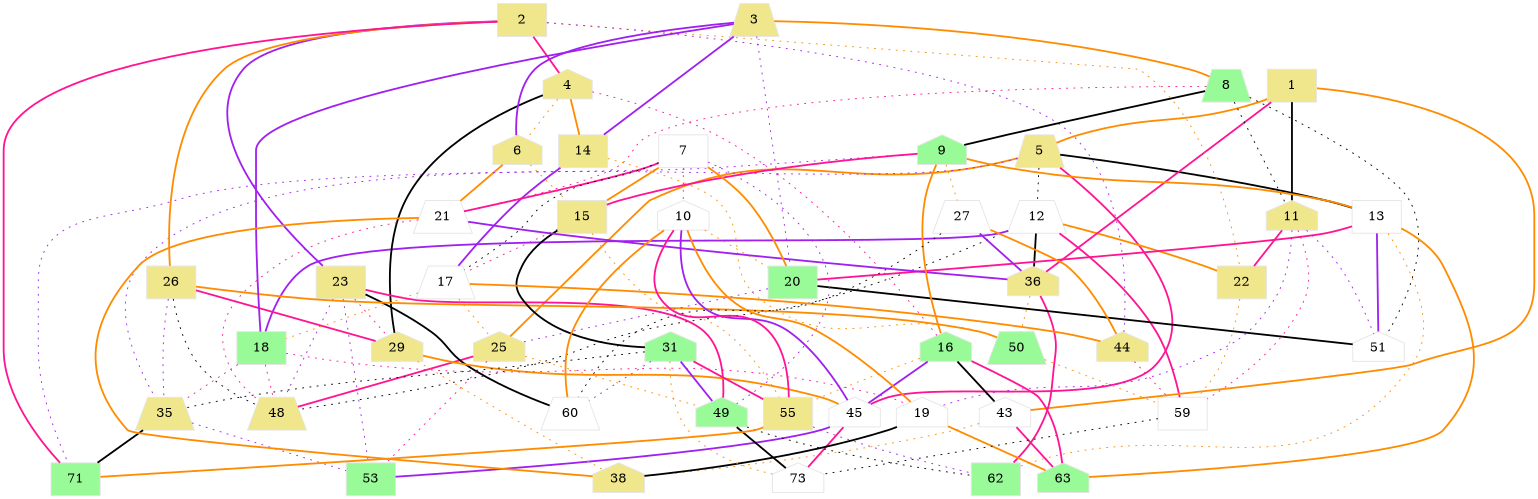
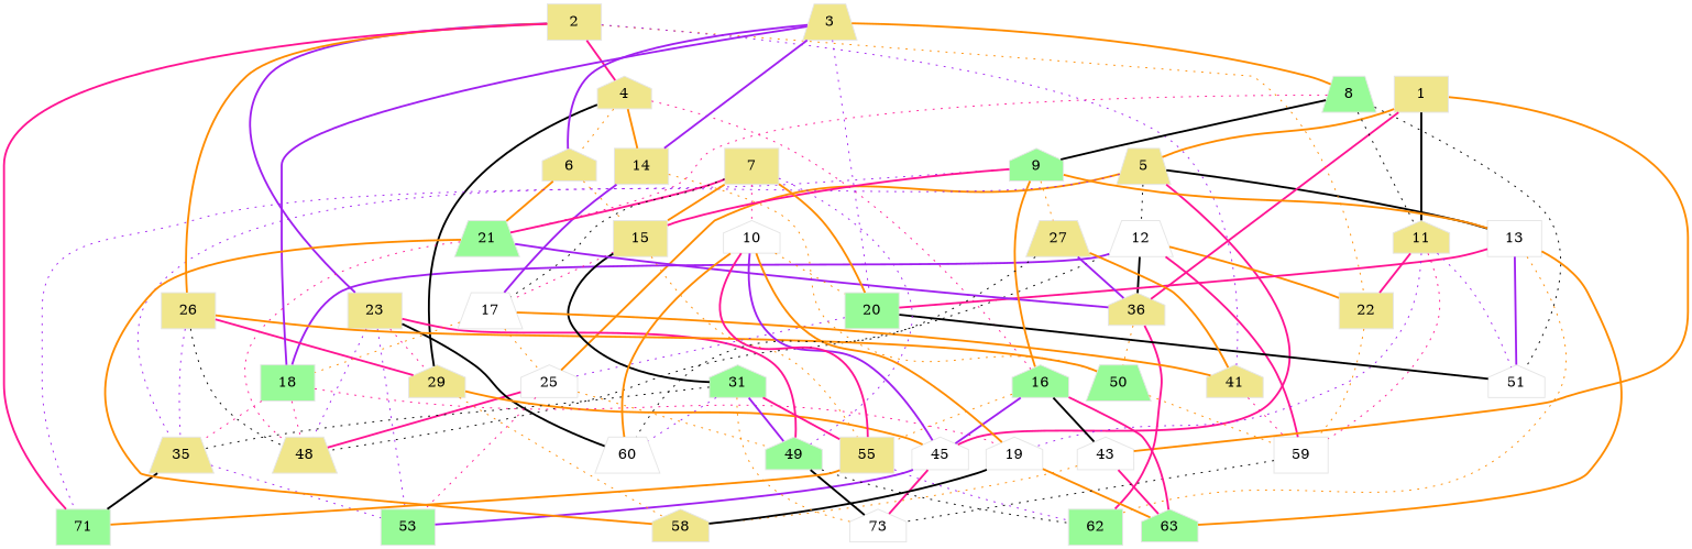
  graph {
    node [color=gray90 fillcolor=khaki shape=house style=filled]
    edge [color=darkorange style=bold]
    5 [shape=trapezium super="+24"]
    12 [fillcolor=white shape=trapezium super="+69"]
    13 [fillcolor=white shape=box super="+52"]
-   25 [super="+37"]
+   25 [fillcolor=white super="+37"]
    35 [shape=trapezium super="+56"]
    45 [fillcolor=white super="+65"]
    1 [shape=box]
    11 [super="+72"]
    36 [super="+70"]
    43 [fillcolor=white]
    22 [shape=box]
    19 [fillcolor=white super="+54"]
    51 [fillcolor=white]
    59 [fillcolor=white shape=box super="+66"]
    62 [fillcolor=palegreen shape=box]
    50 [fillcolor=palegreen shape=trapezium]
    63 [fillcolor=palegreen]
-   58 [label=38]
+   58
    2 [shape=box super="+40"]
    4 [super="+28"]
    23 [shape=box super="+75"]
    26 [shape=box super="+74"]
-   41 [label=44]
+   41
    71 [fillcolor=palegreen shape=box]
    6
    14 [shape=box]
    16 [fillcolor=palegreen super="+64"]
    29 [super="+39"]
    49 [fillcolor=palegreen super="+76"]
    60 [fillcolor=white shape=trapezium]
    48 [shape=trapezium super="+67"]
    53 [fillcolor=palegreen shape=box]
    3 [shape=trapezium super="+61"]
    8 [fillcolor=palegreen shape=trapezium super="+33"]
    18 [fillcolor=palegreen shape=box super="+42"]
    20 [fillcolor=palegreen shape=box super="+57"]
    15 [shape=box super="+47"]
-   21 [fillcolor=white shape=trapezium super="+30"]
+   21 [fillcolor=palegreen shape=trapezium super="+30"]
    9 [fillcolor=palegreen super="+32"]
    17 [fillcolor=white shape=trapezium super="+44"]
    55 [shape=box super="+68"]
    73 [fillcolor=white]
    31 [fillcolor=palegreen super="+38"]
-   7 [fillcolor=white shape=box super="+46"]
+   7 [shape=box super="+46"]
    10 [fillcolor=white super="+34"]
-   27 [fillcolor=white shape=trapezium]
+   27 [shape=trapezium]
    5 -- 12 [color=black style=dotted]
    5 -- 13 [color=black]
    5 -- 25
    5 -- 35 [color=purple style=dotted]
    5 -- 45 [color=deeppink]
    12 -- 36 [color=black]
    12 -- 22
    12 -- 59 [color=deeppink]
    12 -- 48 [color=black style=dotted]
    12 -- 18 [color=purple]
    13 -- 51 [color=purple]
    13 -- 62 [style=dotted]
    13 -- 63
    13 -- 20 [color=deeppink]
    25 -- 49 [style=dotted]
    25 -- 48 [color=deeppink]
    25 -- 53 [color=deeppink style=dotted]
    35 -- 71 [color=black]
    35 -- 53 [color=purple style=dotted]
    45 -- 53 [color=purple]
    45 -- 73 [color=deeppink]
    1 -- 5
    1 -- 11 [color=black]
    1 -- 36 [color=deeppink]
    1 -- 43
    11 -- 22 [color=deeppink]
    11 -- 19 [color=purple style=dotted]
    11 -- 51 [color=purple style=dotted]
    11 -- 59 [color=deeppink style=dotted]
    36 -- 62 [color=deeppink]
    36 -- 50 [style=dotted]
    43 -- 63 [color=deeppink]
    43 -- 58 [style=dotted]
    22 -- 59 [style=dotted]
    19 -- 63
    19 -- 58 [color=black]
    59 -- 73 [color=black style=dotted]
    50 -- 59 [style=dotted]
    2 -- 22 [style=dotted]
    2 -- 4 [color=deeppink]
    2 -- 23 [color=purple]
    2 -- 26
    2 -- 41 [color=purple style=dotted]
    2 -- 71 [color=deeppink]
    4 -- 6 [style=dotted]
    4 -- 14
    4 -- 16 [color=deeppink style=dotted]
    4 -- 29 [color=black]
    23 -- 29 [color=deeppink style=dotted]
    23 -- 49 [color=deeppink]
    23 -- 60 [color=black]
    23 -- 48 [color=purple style=dotted]
    23 -- 53 [color=purple style=dotted]
    26 -- 35 [color=purple style=dotted]
    26 -- 50
    26 -- 29 [color=deeppink weight=2]
    26 -- 48 [color=black style=dotted]
    41 -- 59 [color=deeppink style=dotted]
    6 -- 15 [style=dotted]
    6 -- 21
    14 -- 50 [style=dotted]
    14 -- 17 [color=purple]
    16 -- 45 [color=purple]
    16 -- 43 [color=black]
    16 -- 63 [color=deeppink]
    16 -- 55 [style=dotted]
    29 -- 45
    29 -- 58 [style=dotted]
    49 -- 62 [color=black style=dotted]
    49 -- 73 [color=black]
    3 -- 6 [color=purple]
    3 -- 14 [color=purple]
    3 -- 8 [weight=2]
    3 -- 18 [color=purple]
    3 -- 20 [color=purple style=dotted]
    8 -- 11 [color=black style=dotted]
    8 -- 51 [color=black style=dotted]
    8 -- 21 [color=deeppink style=dotted]
    8 -- 9 [color=black]
    18 -- 35 [color=deeppink style=dotted]
    18 -- 19 [color=deeppink style=dotted]
    18 -- 48 [color=deeppink style=dotted]
    20 -- 25 [color=purple style=dotted]
    20 -- 51 [color=black]
    15 -- 17 [color=deeppink style=dotted]
    15 -- 55 [style=dotted]
    15 -- 31 [color=black]
    21 -- 36 [color=purple]
    21 -- 58
    21 -- 48 [color=deeppink style=dotted]
    9 -- 13
    9 -- 71 [color=purple style=dotted]
    9 -- 16
    9 -- 15 [color=deeppink]
    9 -- 27 [style=dotted]
    17 -- 25 [style=dotted]
    17 -- 41
    17 -- 18 [style=dotted]
    55 -- 62 [color=purple style=dotted]
    55 -- 71
    31 -- 35 [color=black style=dotted]
    31 -- 49 [color=purple]
    31 -- 60 [color=purple style=dotted]
    31 -- 55 [color=deeppink]
    31 -- 73 [style=dotted]
    7 -- 49 [color=purple style=dotted]
    7 -- 20
    7 -- 15
    7 -- 21 [color=deeppink]
    7 -- 17 [color=black style=dotted]
    7 -- 10 [color=deeppink style=dotted]
    10 -- 45 [color=purple]
    10 -- 19
    10 -- 60
    10 -- 20 [style=dotted]
    10 -- 55 [color=deeppink]
    27 -- 36 [color=purple]
    27 -- 41
    27 -- 60 [color=black style=dotted]
  }
